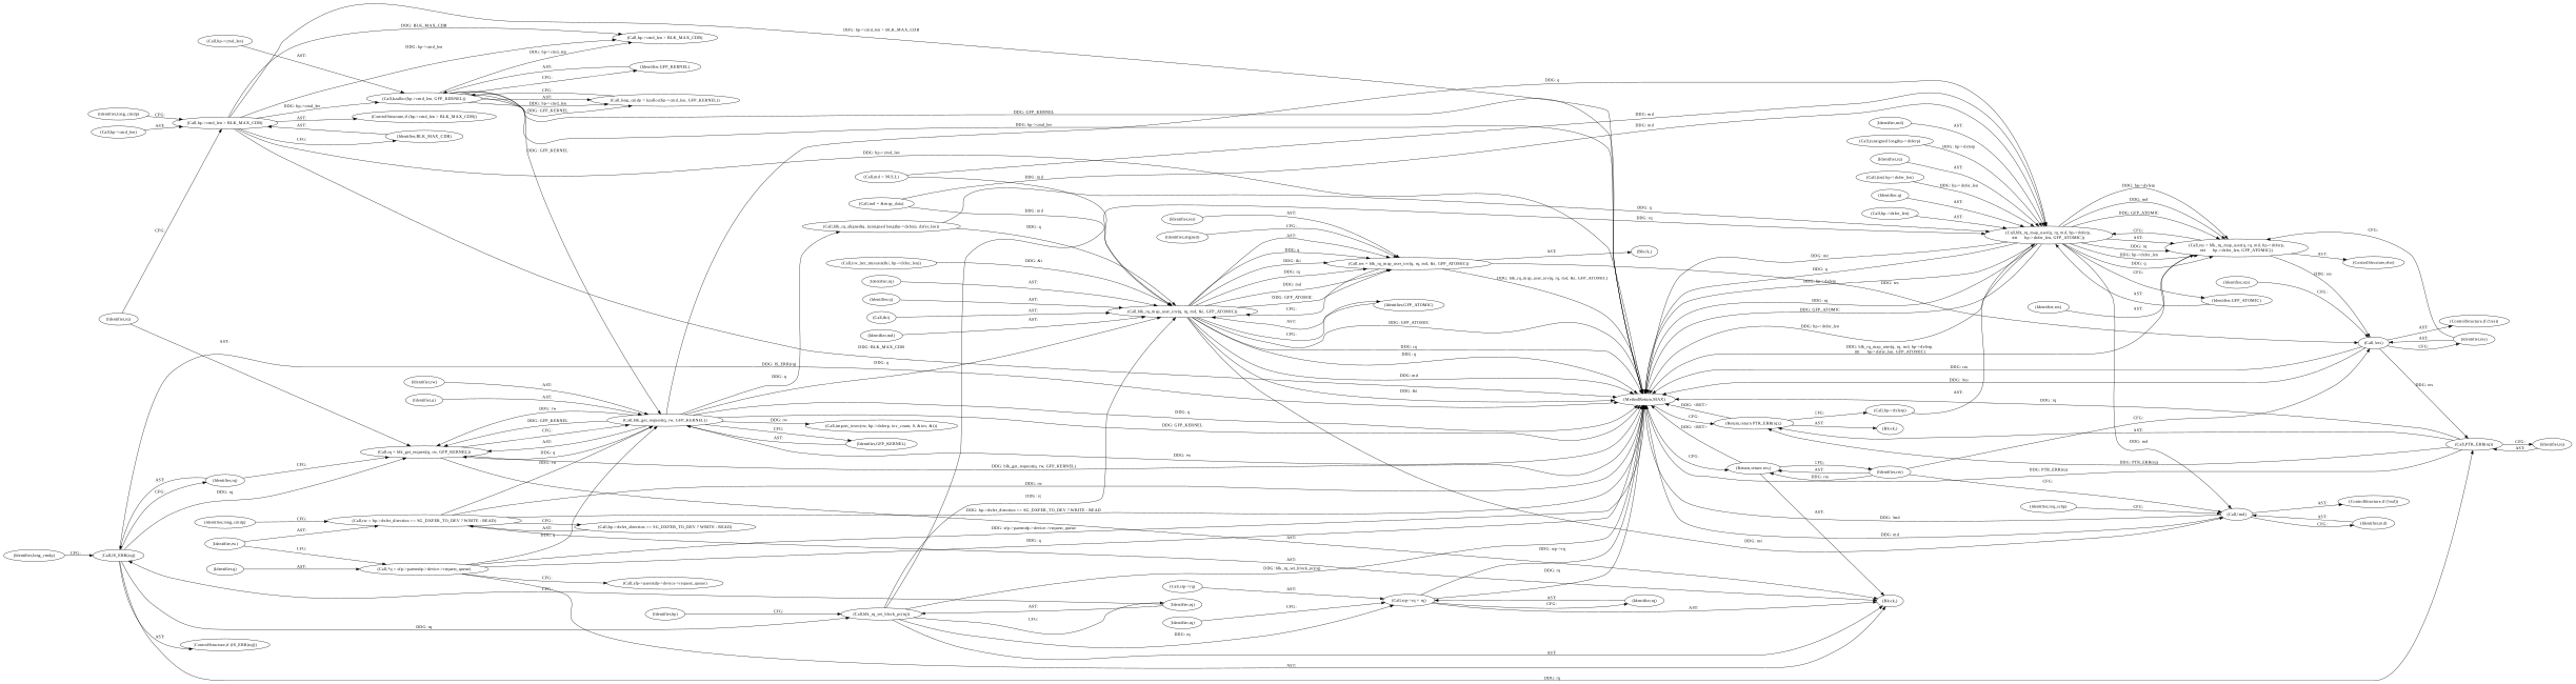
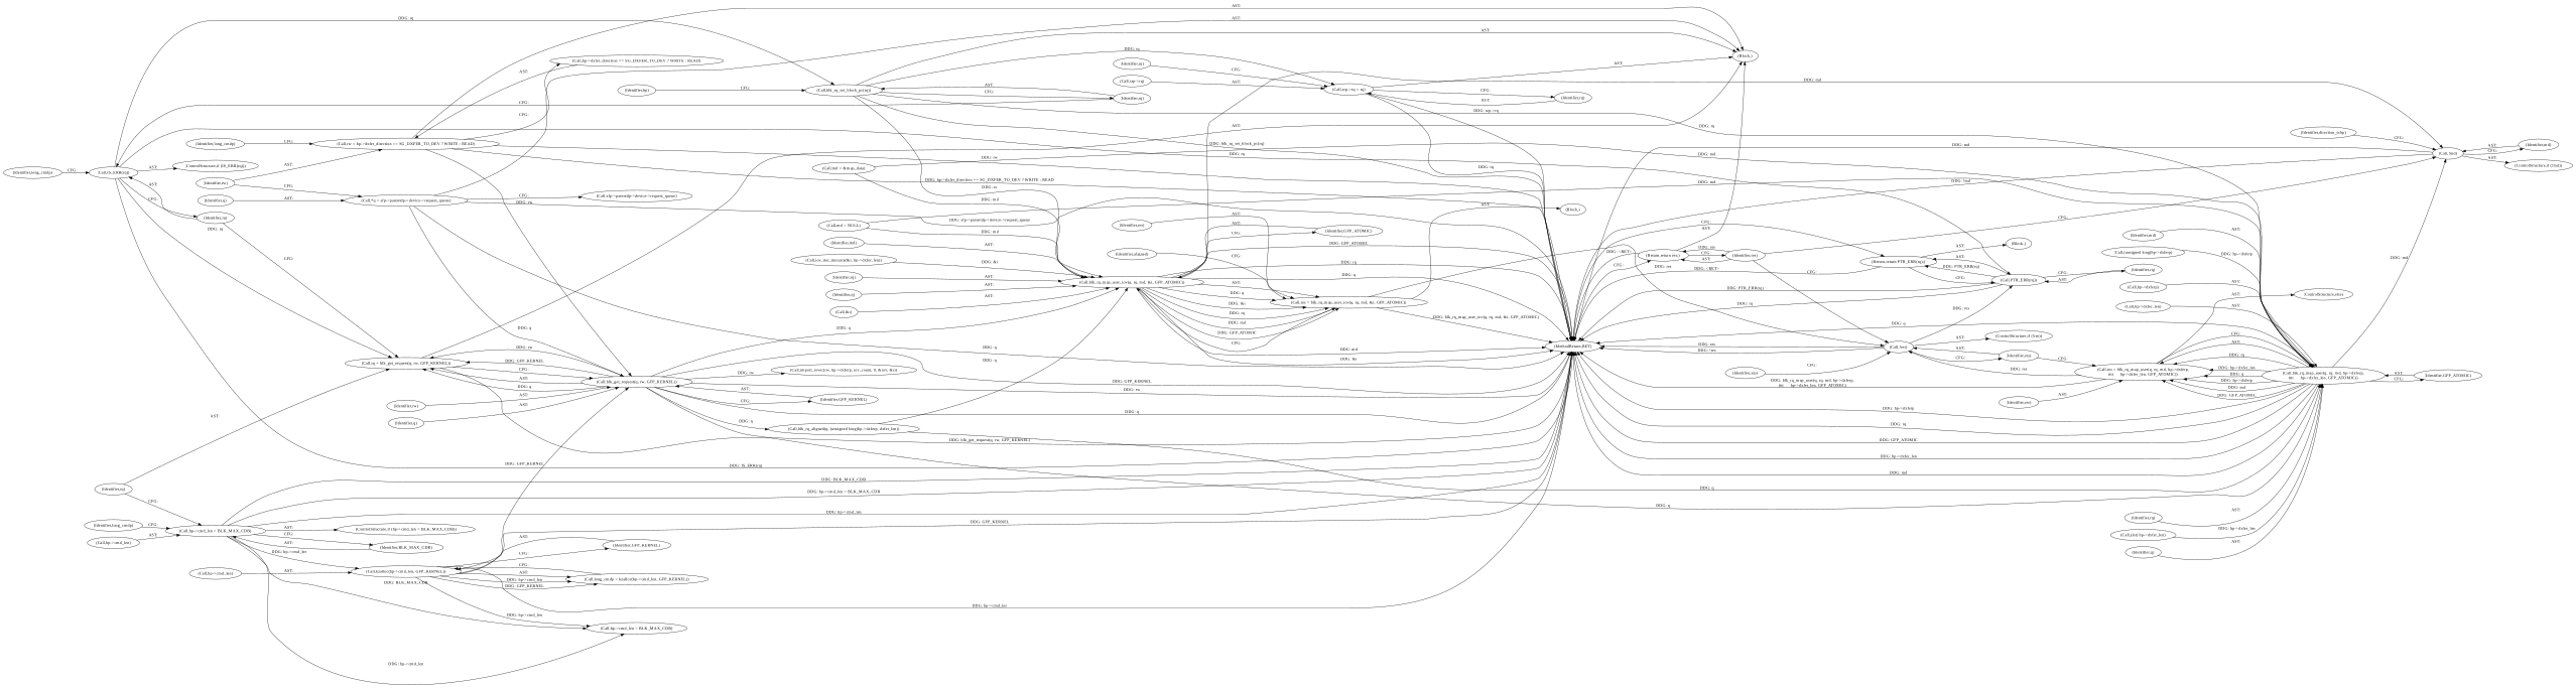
  digraph {
    fontname="Liberation Serif"
    rankdir=LR
    node [fontname="Liberation Serif"]
    edge [fontname="Liberation Serif"]
    n1 [label="(Call,rq = blk_get_request(q, rw, GFP_KERNEL))"]
    n2 [label="(Call,blk_get_request(q, rw, GFP_KERNEL))"]
-   n3 [label="(MethodReturn,MAX)"]
+   n3 [label="(MethodReturn,RET)"]
    n4 [label="(Block,)"]
    n5 [label="(Call,blk_rq_map_user_iov(q, rq, md, &i, GFP_ATOMIC))"]
    n6 [label="(Call,blk_rq_map_user(q, rq, md, hp->dxferp,\n\t\t\t\t      hp->dxfer_len, GFP_ATOMIC))"]
    n7 [label="(Call,import_iovec(rw, hp->dxferp, iov_count, 0, &iov, &i))"]
    n8 [label="(Call,blk_rq_aligned(q, (unsigned long)hp->dxferp, dxfer_len))"]
    n9 [label="(Identifier,GFP_KERNEL)"]
    n10 [label="(Call,IS_ERR(rq))"]
    n11 [label="(Call,PTR_ERR(rq))"]
    n12 [label="(Call,blk_rq_set_block_pc(rq))"]
    n13 [label="(Identifier,rq)"]
    n14 [label="(ControlStructure,if (IS_ERR(rq)))"]
    n15 [label="(Return,return PTR_ERR(rq);)"]
    n16 [label="(Return,return res;)"]
    n17 [label="(Call,res = blk_rq_map_user_iov(q, rq, md, &i, GFP_ATOMIC))"]
    n18 [label="(Call,!md)"]
    n19 [label="(Identifier,GFP_ATOMIC)"]
    n20 [label="(Call,res = blk_rq_map_user(q, rq, md, hp->dxferp,\n\t\t\t\t      hp->dxfer_len, GFP_ATOMIC))"]
    n21 [label="(Identifier,GFP_ATOMIC)"]
    n22 [label="(Call,*q = sfp->parentdp->device->request_queue)"]
    n23 [label="(Call,sfp->parentdp->device->request_queue)"]
    n24 [label="(Call,rw = hp->dxfer_direction == SG_DXFER_TO_DEV ? WRITE : READ)"]
    n25 [label="(Call,hp->dxfer_direction == SG_DXFER_TO_DEV ? WRITE : READ)"]
    n26 [label="(Call,kzalloc(hp->cmd_len, GFP_KERNEL))"]
    n27 [label="(Identifier,GFP_KERNEL)"]
    n28 [label="(Call,hp->cmd_len > BLK_MAX_CDB)"]
    n29 [label="(Call,long_cmdp = kzalloc(hp->cmd_len, GFP_KERNEL))"]
    n30 [label="(Call,hp->cmd_len > BLK_MAX_CDB)"]
    n31 [label="(ControlStructure,if (hp->cmd_len > BLK_MAX_CDB))"]
    n32 [label="(Identifier,BLK_MAX_CDB)"]
    n33 [label="(Identifier,rq)"]
    n34 [label="(Call,srp->rq = rq)"]
    n35 [label="(Identifier,rq)"]
    n36 [label="(Block,)"]
    n37 [label="(Identifier,rq)"]
    n38 [label="(Call,!res)"]
    n39 [label="(Block,)"]
    n40 [label="(Identifier,md)"]
    n41 [label="(ControlStructure,if (!md))"]
    n42 [label="(ControlStructure,if (!res))"]
    n43 [label="(Identifier,res)"]
    n44 [label="(Identifier,res)"]
    n45 [label="(ControlStructure,else)"]
    n46 [label="(Identifier,md)"]
    n47 [label="(Identifier,md)"]
    n48 [label="(Identifier,hp)"]
    n49 [label="(Call,(unsigned long)hp->dxferp)"]
    n50 [label="(Identifier,rq)"]
    n51 [label="(Call,iov_iter_truncate(&i, hp->dxfer_len))"]
    n52 [label="(Identifier,aligned)"]
    n53 [label="(Call,hp->dxferp)"]
    n54 [label="(Identifier,q)"]
    n55 [label="(Identifier,q)"]
    n56 [label="(Call,md = &map_data)"]
    n57 [label="(Identifier,long_cmdp)"]
    n58 [label="(Identifier,rq)"]
    n59 [label="(Identifier,rq)"]
    n60 [label="(Call,(int) hp->dxfer_len)"]
    n61 [label="(Call,hp->cmd_len)"]
    n62 [label="(Identifier,res)"]
    n63 [label="(Identifier,res)"]
    n64 [label="(Identifier,q)"]
    n65 [label="(Identifier,rq)"]
    n66 [label="(Identifier,q)"]
    n67 [label="(Identifier,rw)"]
    n68 [label="(Identifier,long_cmdp)"]
    n69 [label="(Identifier,srp)"]
    n70 [label="(Identifier,rw)"]
    n71 [label="(Call,md = NULL)"]
    n72 [label="(Call,&i)"]
-   n73 [label="(Identifier,req_schp)"]
+   n73 [label="(Identifier,direction_schp)"]
    n74 [label="(Call,hp->dxfer_len)"]
    n75 [label="(Call,hp->cmd_len)"]
    n76 [label="(Identifier,long_cmdp)"]
    n77 [label="(Call,srp->rq)"]
    n1 -> n2 [label="CFG: "]
    n1 -> n3 [label="DDG: blk_get_request(q, rw, GFP_KERNEL)"]
    n1 -> n4 [label="AST: "]
    n2 -> n1 [label="AST: "]
    n2 -> n1 [label="DDG: q"]
    n2 -> n1 [label="DDG: rw"]
    n2 -> n1 [label="DDG: GFP_KERNEL"]
    n2 -> n3 [label="DDG: rw"]
    n2 -> n3 [label="DDG: q"]
    n2 -> n3 [label="DDG: GFP_KERNEL"]
    n2 -> n5 [label="DDG: q"]
    n2 -> n6 [label="DDG: q"]
    n2 -> n7 [label="DDG: rw"]
    n2 -> n8 [label="DDG: q"]
    n2 -> n9 [label="CFG: "]
    n3 -> n15 [label="CFG: "]
    n3 -> n16 [label="CFG: "]
    n5 -> n3 [label="DDG: md"]
    n5 -> n3 [label="DDG: &i"]
    n5 -> n3 [label="DDG: GFP_ATOMIC"]
    n5 -> n3 [label="DDG: rq"]
    n5 -> n3 [label="DDG: q"]
    n5 -> n17 [label="AST: "]
    n5 -> n17 [label="DDG: q"]
    n5 -> n17 [label="DDG: &i"]
    n5 -> n17 [label="DDG: rq"]
    n5 -> n17 [label="DDG: md"]
    n5 -> n17 [label="DDG: GFP_ATOMIC"]
    n5 -> n18 [label="DDG: md"]
    n5 -> n19 [label="CFG: "]
    n6 -> n3 [label="DDG: hp->dxferp"]
    n6 -> n3 [label="DDG: rq"]
    n6 -> n3 [label="DDG: GFP_ATOMIC"]
    n6 -> n3 [label="DDG: hp->dxfer_len"]
    n6 -> n3 [label="DDG: md"]
    n6 -> n3 [label="DDG: q"]
    n6 -> n18 [label="DDG: md"]
    n6 -> n20 [label="AST: "]
    n6 -> n20 [label="DDG: rq"]
    n6 -> n20 [label="DDG: hp->dxfer_len"]
    n6 -> n20 [label="DDG: q"]
    n6 -> n20 [label="DDG: hp->dxferp"]
    n6 -> n20 [label="DDG: md"]
    n6 -> n20 [label="DDG: GFP_ATOMIC"]
    n6 -> n21 [label="CFG: "]
    n8 -> n5 [label="DDG: q"]
    n8 -> n6 [label="DDG: q"]
    n9 -> n2 [label="AST: "]
    n10 -> n1 [label="DDG: rq"]
    n10 -> n3 [label="DDG: IS_ERR(rq)"]
    n10 -> n11 [label="DDG: rq"]
    n10 -> n12 [label="DDG: rq"]
    n10 -> n13 [label="CFG: "]
    n10 -> n14 [label="AST: "]
    n11 -> n3 [label="DDG: PTR_ERR(rq)"]
    n11 -> n3 [label="DDG: rq"]
    n11 -> n15 [label="AST: "]
    n11 -> n15 [label="DDG: PTR_ERR(rq)"]
    n11 -> n33 [label="CFG: "]
    n12 -> n3 [label="DDG: blk_rq_set_block_pc(rq)"]
    n12 -> n4 [label="AST: "]
    n12 -> n5 [label="DDG: rq"]
    n12 -> n6 [label="DDG: rq"]
    n12 -> n34 [label="DDG: rq"]
    n12 -> n35 [label="CFG: "]
    n13 -> n1 [label="CFG: "]
    n13 -> n10 [label="AST: "]
    n15 -> n3 [label="DDG: <RET>"]
-   n15 -> n53 [label="CFG: "]
+   n15 -> n11 [label="CFG: "]
    n15 -> n36 [label="AST: "]
    n16 -> n3 [label="DDG: <RET>"]
    n16 -> n4 [label="AST: "]
    n16 -> n44 [label="CFG: "]
    n17 -> n3 [label="DDG: blk_rq_map_user_iov(q, rq, md, &i, GFP_ATOMIC)"]
    n17 -> n5 [label="CFG: "]
    n17 -> n38 [label="DDG: res"]
    n17 -> n39 [label="AST: "]
    n18 -> n3 [label="DDG: md"]
    n18 -> n3 [label="DDG: !md"]
    n18 -> n40 [label="CFG: "]
    n18 -> n41 [label="AST: "]
    n19 -> n5 [label="AST: "]
    n20 -> n3 [label="DDG: blk_rq_map_user(q, rq, md, hp->dxferp,\n\t\t\t\t      hp->dxfer_len, GFP_ATOMIC)"]
    n20 -> n6 [label="CFG: "]
    n20 -> n38 [label="DDG: res"]
    n20 -> n45 [label="AST: "]
    n21 -> n6 [label="AST: "]
    n22 -> n2 [label="DDG: q"]
    n22 -> n3 [label="DDG: sfp->parentdp->device->request_queue"]
    n22 -> n3 [label="DDG: q"]
    n22 -> n4 [label="AST: "]
    n22 -> n23 [label="CFG: "]
    n24 -> n2 [label="DDG: rw"]
    n24 -> n3 [label="DDG: rw"]
    n24 -> n3 [label="DDG: hp->dxfer_direction == SG_DXFER_TO_DEV ? WRITE : READ"]
    n24 -> n4 [label="AST: "]
    n24 -> n25 [label="CFG: "]
    n25 -> n24 [label="AST: "]
    n26 -> n2 [label="DDG: GFP_KERNEL"]
    n26 -> n3 [label="DDG: hp->cmd_len"]
    n26 -> n3 [label="DDG: GFP_KERNEL"]
    n26 -> n27 [label="CFG: "]
    n26 -> n28 [label="DDG: hp->cmd_len"]
    n26 -> n29 [label="AST: "]
    n26 -> n29 [label="DDG: hp->cmd_len"]
    n26 -> n29 [label="DDG: GFP_KERNEL"]
    n27 -> n26 [label="AST: "]
    n29 -> n26 [label="CFG: "]
    n30 -> n3 [label="DDG: BLK_MAX_CDB"]
    n30 -> n3 [label="DDG: hp->cmd_len > BLK_MAX_CDB"]
    n30 -> n3 [label="DDG: hp->cmd_len"]
    n30 -> n26 [label="DDG: hp->cmd_len"]
    n30 -> n28 [label="DDG: hp->cmd_len"]
    n30 -> n28 [label="DDG: BLK_MAX_CDB"]
    n30 -> n31 [label="AST: "]
    n30 -> n32 [label="CFG: "]
    n32 -> n30 [label="AST: "]
    n33 -> n11 [label="AST: "]
    n34 -> n3 [label="DDG: srp->rq"]
    n34 -> n3 [label="DDG: rq"]
    n34 -> n4 [label="AST: "]
    n34 -> n37 [label="CFG: "]
    n35 -> n10 [label="CFG: "]
    n35 -> n12 [label="AST: "]
    n37 -> n34 [label="AST: "]
    n38 -> n3 [label="DDG: res"]
    n38 -> n3 [label="DDG: !res"]
    n38 -> n11 [label="DDG: res"]
    n38 -> n42 [label="AST: "]
    n38 -> n43 [label="CFG: "]
    n40 -> n18 [label="AST: "]
    n43 -> n20 [label="CFG: "]
    n43 -> n38 [label="AST: "]
    n44 -> n16 [label="AST: "]
    n44 -> n16 [label="DDG: res"]
    n44 -> n18 [label="CFG: "]
    n44 -> n38 [label="CFG: "]
    n46 -> n5 [label="AST: "]
    n47 -> n6 [label="AST: "]
    n48 -> n12 [label="CFG: "]
    n49 -> n6 [label="DDG: hp->dxferp"]
    n50 -> n34 [label="CFG: "]
    n51 -> n5 [label="DDG: &i"]
    n52 -> n17 [label="CFG: "]
    n53 -> n6 [label="AST: "]
    n54 -> n2 [label="AST: "]
    n55 -> n22 [label="AST: "]
    n56 -> n5 [label="DDG: md"]
    n56 -> n6 [label="DDG: md"]
    n57 -> n30 [label="CFG: "]
    n58 -> n5 [label="AST: "]
    n59 -> n6 [label="AST: "]
    n60 -> n6 [label="DDG: hp->dxfer_len"]
    n61 -> n26 [label="AST: "]
    n62 -> n20 [label="AST: "]
    n63 -> n17 [label="AST: "]
    n64 -> n6 [label="AST: "]
    n65 -> n1 [label="AST: "]
    n65 -> n30 [label="CFG: "]
    n66 -> n5 [label="AST: "]
    n67 -> n2 [label="AST: "]
    n68 -> n10 [label="CFG: "]
    n69 -> n38 [label="CFG: "]
    n70 -> n22 [label="CFG: "]
    n70 -> n24 [label="AST: "]
    n71 -> n5 [label="DDG: md"]
    n71 -> n6 [label="DDG: md"]
    n72 -> n5 [label="AST: "]
    n73 -> n18 [label="CFG: "]
    n74 -> n6 [label="AST: "]
    n75 -> n30 [label="AST: "]
    n76 -> n24 [label="CFG: "]
    n77 -> n34 [label="AST: "]
  }
